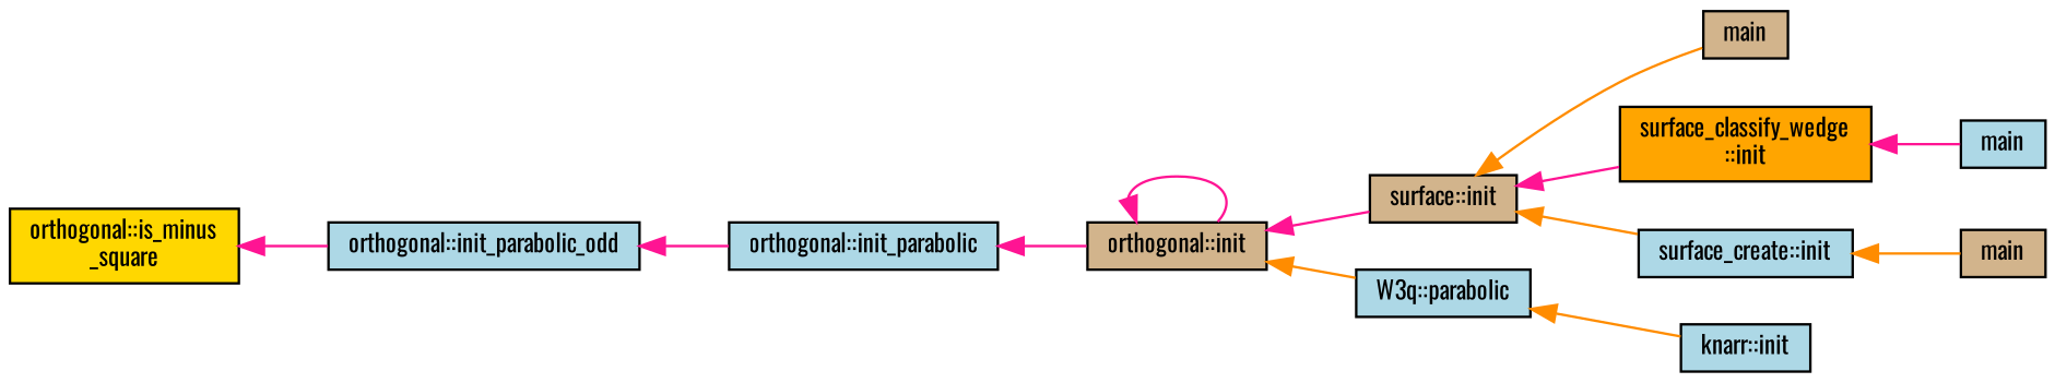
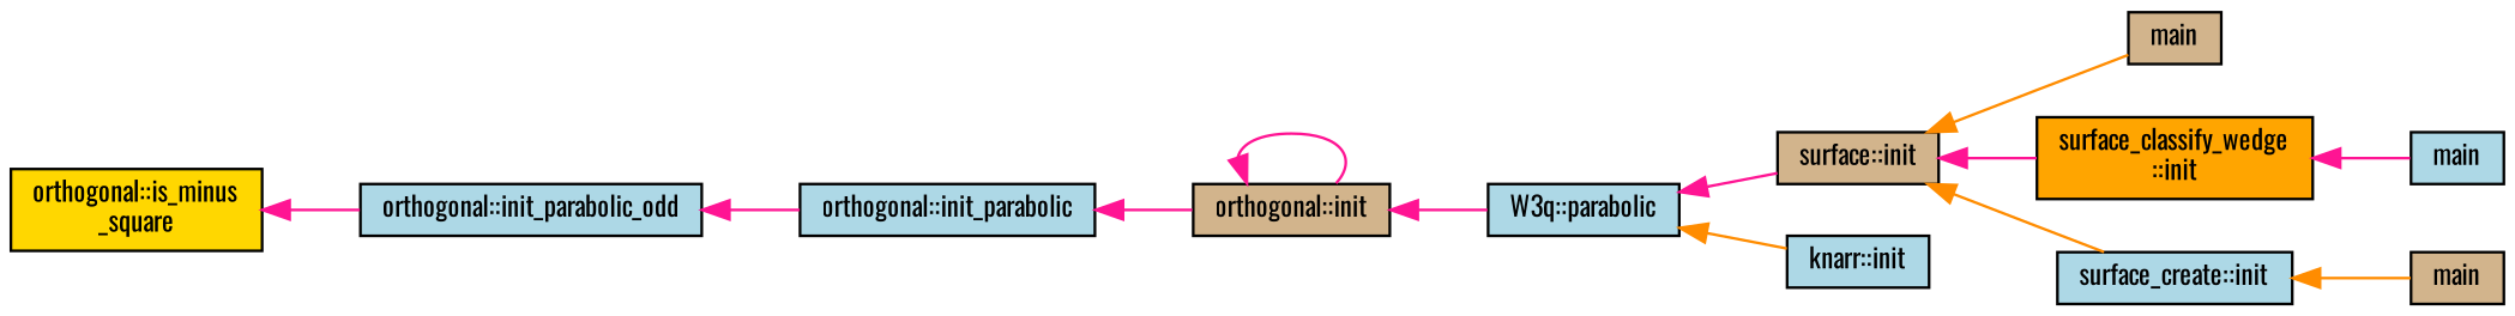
  digraph {
    fontname=Oswald
    rankdir=LR
    node [color=black fillcolor=lightblue fontname=Oswald fontsize=10 shape=record style=filled]
    edge [color=deeppink dir=back fontname=Oswald fontsize=10 labelfontname=Helvetica labelfontsize=10 style=solid]
    n1 [fillcolor=gold fontcolor=black height=0.2 label="orthogonal::is_minus\l_square" width=0.4]
    n2 [height=0.2 label="orthogonal::init_parabolic_odd" width=0.4]
    n3 [height=0.2 label="orthogonal::init_parabolic" width=0.4]
    n4 [fillcolor=tan height=0.2 label="orthogonal::init" width=0.4]
    n5 [fillcolor=tan height=0.2 label="surface::init" width=0.4]
    n6 [height=0.2 label="W3q::parabolic" width=0.4]
    n7 [fillcolor=tan height=0.2 label=main width=0.4]
    n8 [fillcolor=orange height=0.2 label="surface_classify_wedge\l::init" width=0.4]
    n9 [height=0.2 label="surface_create::init" width=0.4]
    n10 [height=0.2 label="knarr::init" width=0.4]
    n11 [height=0.2 label=main width=0.4]
    n12 [fillcolor=tan height=0.2 label=main width=0.4]
    n1 -> n2
    n2 -> n3
    n3 -> n4
    n4 -> n4
-   n4 -> n5
-   n4 -> n6 [color=darkorange]
+   n6 -> n5
+   n4 -> n6
    n5 -> n7 [color=darkorange]
    n5 -> n8
    n5 -> n9 [color=darkorange]
    n6 -> n10 [color=darkorange]
    n8 -> n11
    n9 -> n12 [color=darkorange]
  }
